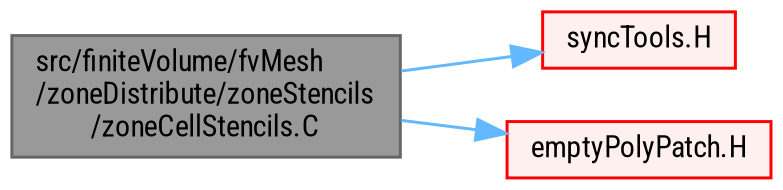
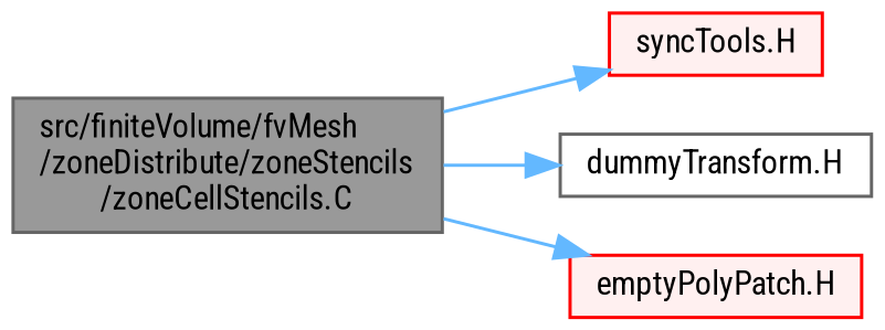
  digraph {
    fontname="Roboto Condensed"
    rankdir=LR
    node [color=red fillcolor="#FFF0F0" fontname="Roboto Condensed" fontsize=10 shape=box style=filled]
    edge [color=steelblue1 fontname="Roboto Condensed" fontsize=10 labelfontname=Helvetica labelfontsize=10 style=solid]
    n1 [color=gray40 fillcolor=grey60 fontcolor=black height=0.2 label="src/finiteVolume/fvMesh\l/zoneDistribute/zoneStencils\l/zoneCellStencils.C" width=0.4]
    n2 [height=0.2 label="syncTools.H" width=0.4]
+   n3 [color=grey40 fillcolor=white height=0.2 label="dummyTransform.H" width=0.4]
    n4 [height=0.2 label="emptyPolyPatch.H" width=0.4]
    n1 -> n2
+   n1 -> n3
    n1 -> n4
  }
